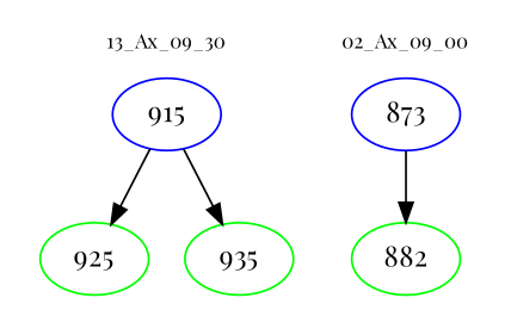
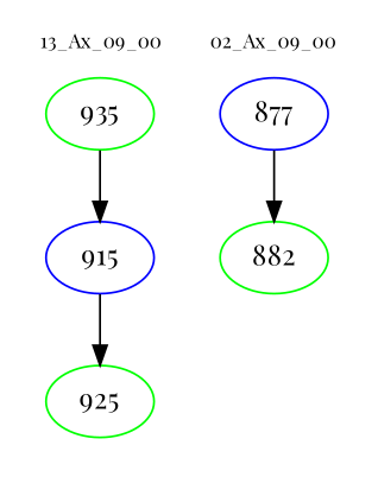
  digraph {
    fontname="Playfair Display"
    node [color=green fontname="Playfair Display"]
    edge [color=black fontname="Playfair Display"]
    n1 [label=925]
    n2 [color=blue label=915]
    n3 [label=935]
-   n4 [color=blue label=873]
+   n4 [color=blue label=877]
    n5 [label=882]
    subgraph cluster_1 {
      color=white
      fontsize=10
-     label="13_Ax_09_30"
+     label="13_Ax_09_00"
      n1
      n2
      n3
    }
    subgraph cluster_2 {
      color=white
      fontsize=10
      label="02_Ax_09_00"
      n4
      n5
    }
    n2 -> n1
-   n2 -> n3
+   n3 -> n2
    n4 -> n5
  }
